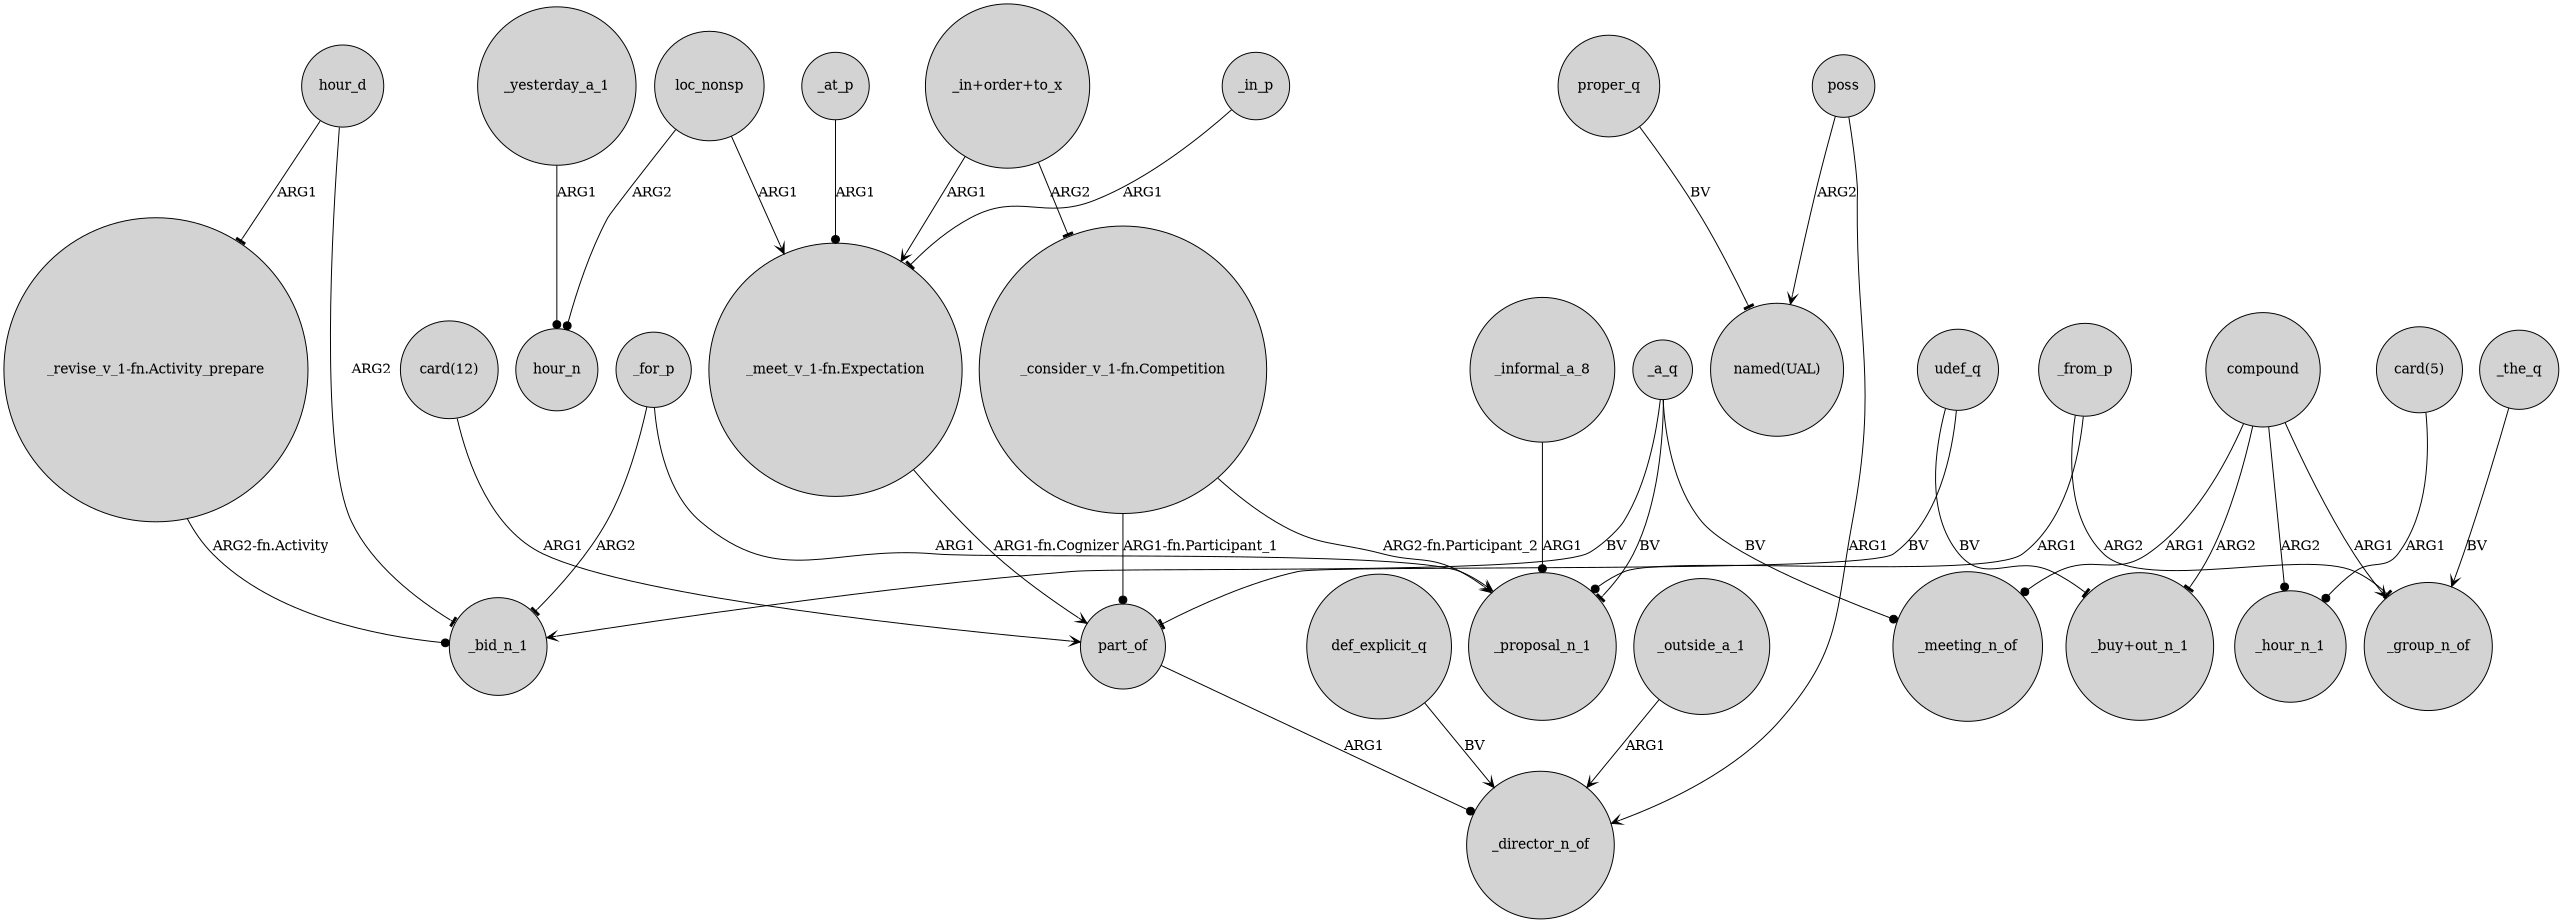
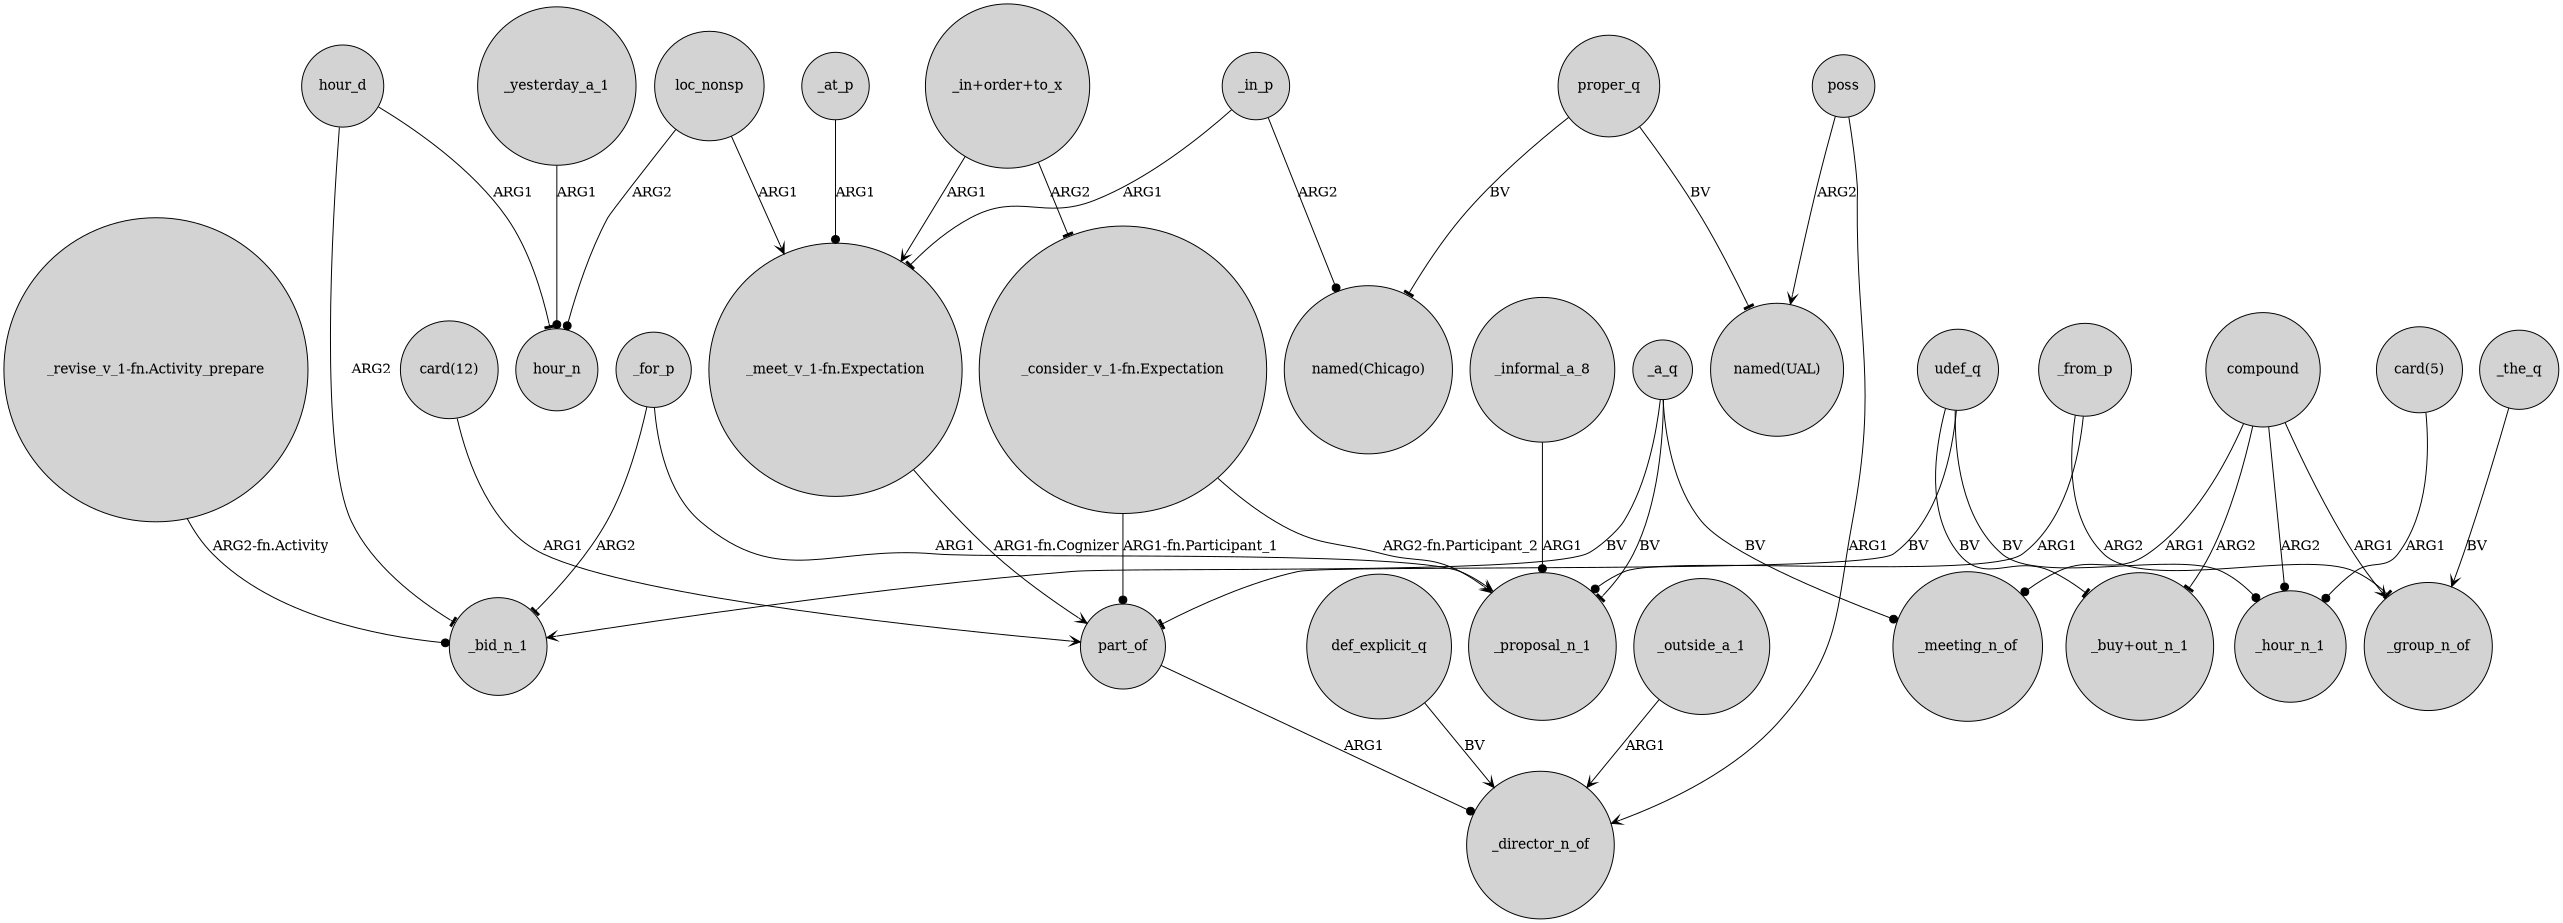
  digraph {
    node [shape=circle style=filled]
    edge [arrowhead=dot]
    _a_q
    _bid_n_1
    _proposal_n_1
    _meeting_n_of
    _in_p
+   "named(Chicago)"
    "_meet_v_1-fn.Expectation"
    part_of
    n9 [label=hour_d]
    "_revise_v_1-fn.Activity_prepare"
    compound
    _hour_n_1
    "_buy+out_n_1"
    _group_n_of
    def_explicit_q
    _director_n_of
    udef_q
    "_in+order+to_x"
-   "_consider_v_1-fn.Competition"
+   "_consider_v_1-fn.Competition" [label="_consider_v_1-fn.Expectation"]
    "card(5)"
    _from_p
    poss
    "named(UAL)"
    n24 [label=hour_n]
    _yesterday_a_1
    "card(12)"
    proper_q
    loc_nonsp
    n29 [label=_informal_a_8]
    _for_p
    _the_q
    _at_p
    _outside_a_1
    _a_q -> _bid_n_1 [arrowhead=vee label=BV]
    _a_q -> _proposal_n_1 [arrowhead=tee label=BV]
    _a_q -> _meeting_n_of [label=BV]
+   _in_p -> "named(Chicago)" [label=ARG2]
    _in_p -> "_meet_v_1-fn.Expectation" [arrowhead=tee label=ARG1]
    "_meet_v_1-fn.Expectation" -> part_of [arrowhead=vee label="ARG1-fn.Cognizer"]
    part_of -> _director_n_of [label=ARG1]
    n9 -> _bid_n_1 [arrowhead=tee label=ARG2]
-   n9 -> "_revise_v_1-fn.Activity_prepare" [arrowhead=tee label=ARG1]
+   n9 -> n24 [arrowhead=tee label=ARG1]
    "_revise_v_1-fn.Activity_prepare" -> _bid_n_1 [label="ARG2-fn.Activity"]
    compound -> _meeting_n_of [label=ARG1]
    compound -> _hour_n_1 [label=ARG2]
    compound -> "_buy+out_n_1" [arrowhead=tee label=ARG2]
    compound -> _group_n_of [arrowhead=vee label=ARG1]
    def_explicit_q -> _director_n_of [arrowhead=vee label=BV]
    udef_q -> part_of [arrowhead=tee label=BV]
+   udef_q -> _hour_n_1 [label=BV]
    udef_q -> "_buy+out_n_1" [arrowhead=tee label=BV]
    "_in+order+to_x" -> "_meet_v_1-fn.Expectation" [arrowhead=vee label=ARG1]
    "_in+order+to_x" -> "_consider_v_1-fn.Competition" [arrowhead=tee label=ARG2]
    "_consider_v_1-fn.Competition" -> _proposal_n_1 [arrowhead=vee label="ARG2-fn.Participant_2"]
    "_consider_v_1-fn.Competition" -> part_of [label="ARG1-fn.Participant_1"]
    "card(5)" -> _hour_n_1 [label=ARG1]
    _from_p -> _proposal_n_1 [label=ARG1]
    _from_p -> _group_n_of [arrowhead=tee label=ARG2]
    poss -> _director_n_of [arrowhead=vee label=ARG1]
    poss -> "named(UAL)" [arrowhead=vee label=ARG2]
    _yesterday_a_1 -> n24 [label=ARG1]
    "card(12)" -> part_of [arrowhead=vee label=ARG1]
+   proper_q -> "named(Chicago)" [arrowhead=tee label=BV]
    proper_q -> "named(UAL)" [arrowhead=tee label=BV]
    loc_nonsp -> "_meet_v_1-fn.Expectation" [arrowhead=vee label=ARG1]
    loc_nonsp -> n24 [label=ARG2]
    n29 -> _proposal_n_1 [label=ARG1]
    _for_p -> _bid_n_1 [arrowhead=tee label=ARG2]
    _for_p -> _proposal_n_1 [arrowhead=vee label=ARG1]
    _the_q -> _group_n_of [arrowhead=vee label=BV]
    _at_p -> "_meet_v_1-fn.Expectation" [label=ARG1]
    _outside_a_1 -> _director_n_of [arrowhead=vee label=ARG1]
  }
